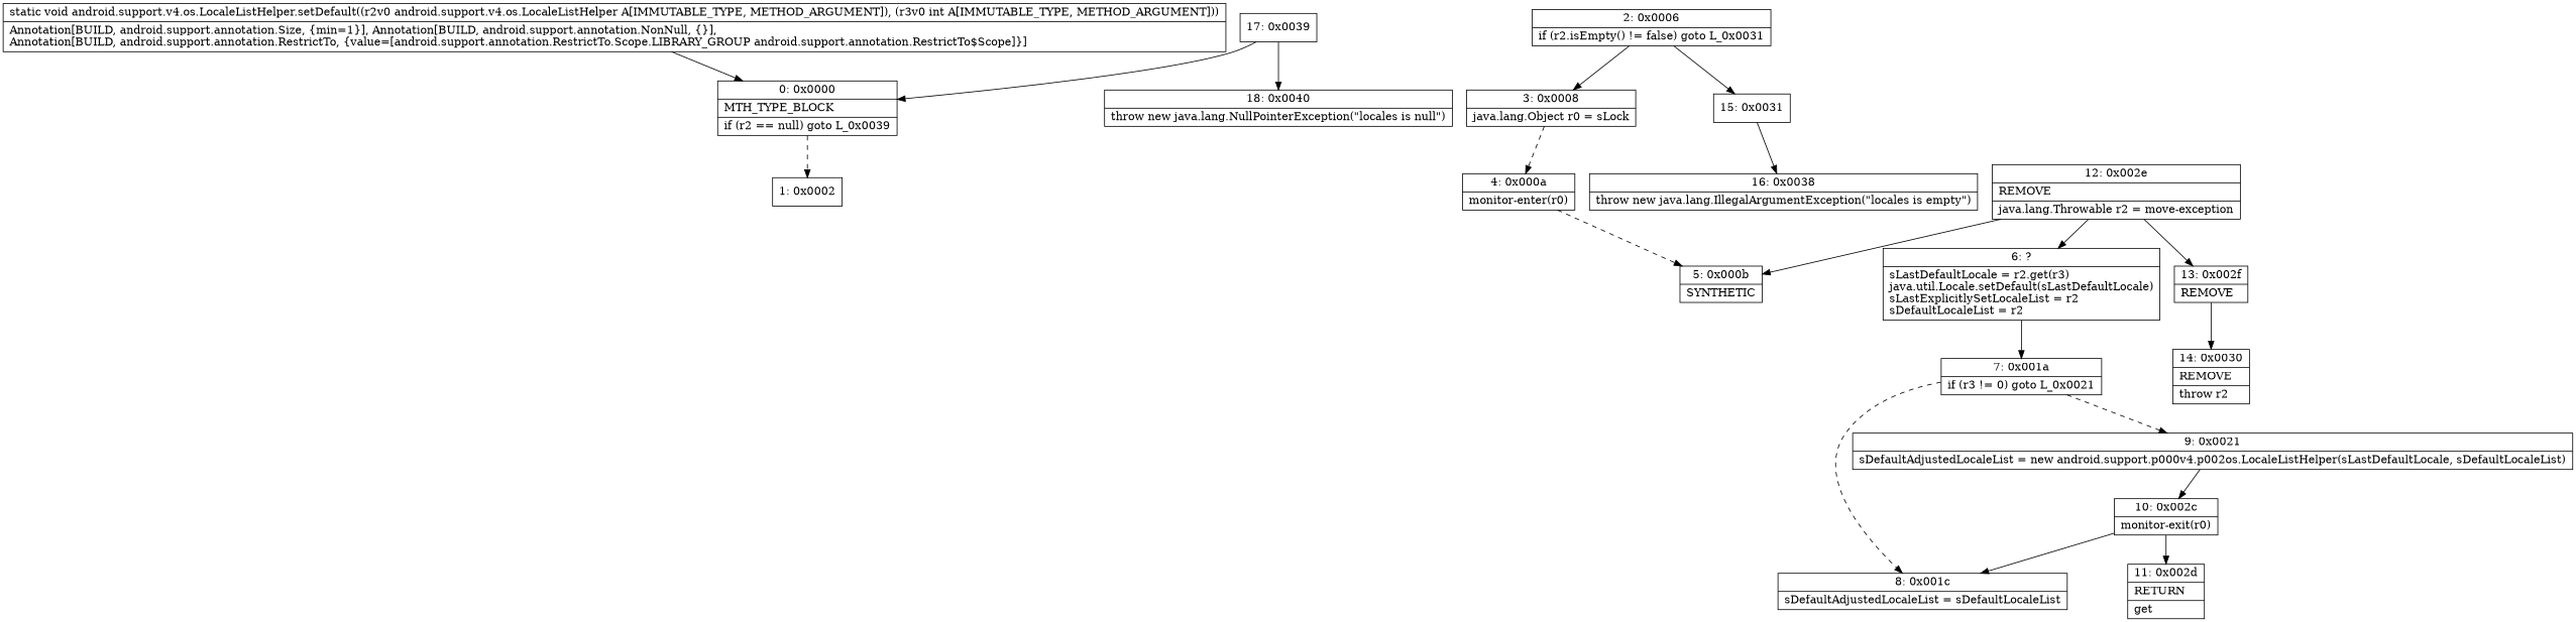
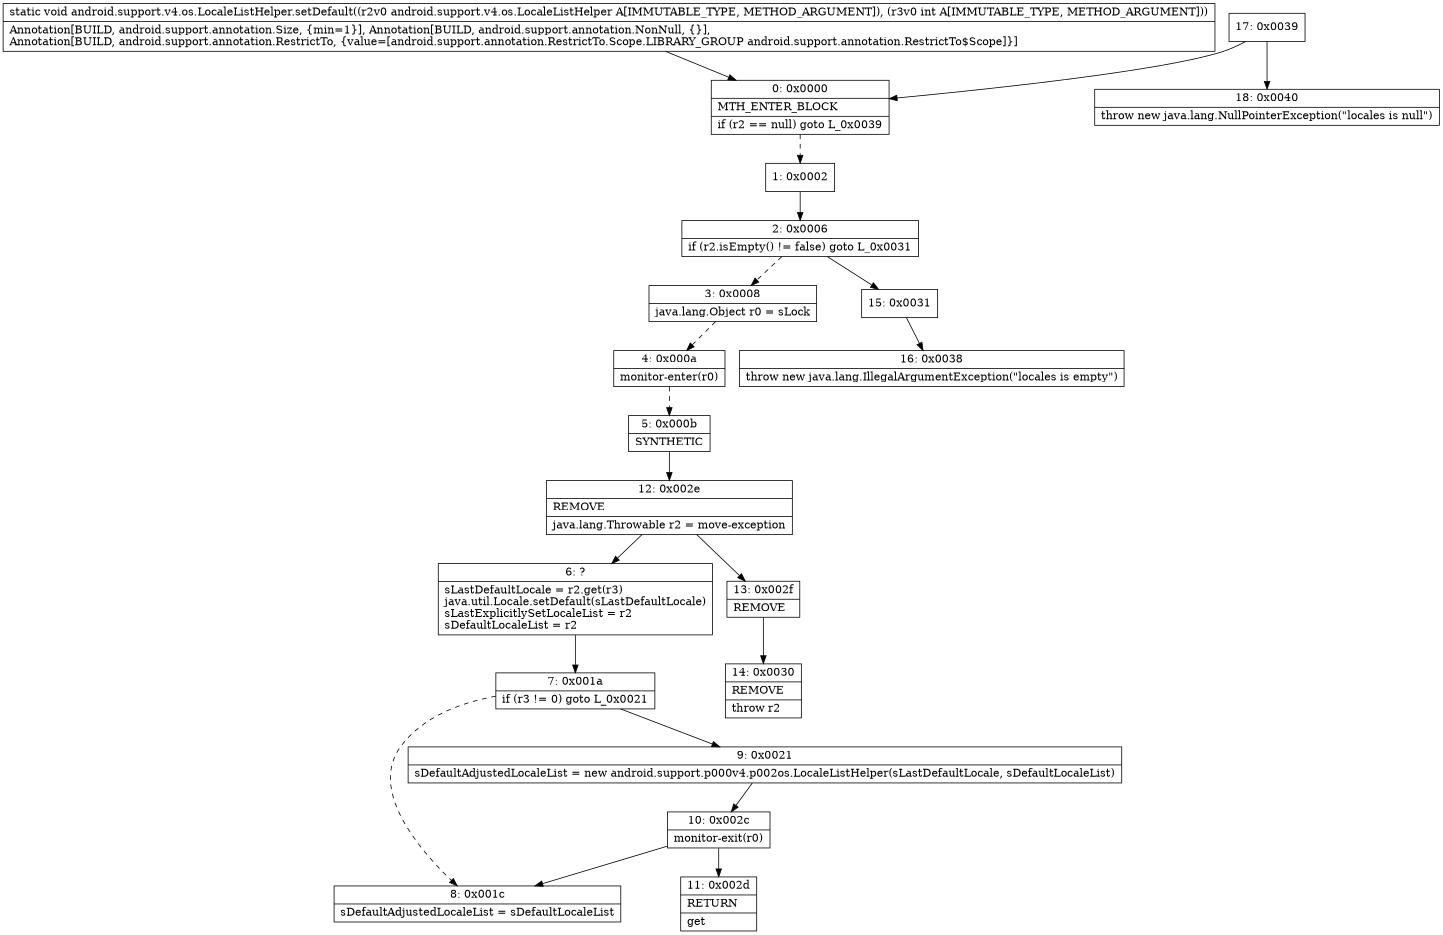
  digraph {
    node [shape=record]
-   n1 [label="{0\:\ 0x0000|MTH_TYPE_BLOCK\l|if (r2 == null) goto L_0x0039\l}"]
+   n1 [label="{0\:\ 0x0000|MTH_ENTER_BLOCK\l|if (r2 == null) goto L_0x0039\l}"]
    n2 [label="{1\:\ 0x0002}"]
    n3 [label="{2\:\ 0x0006|if (r2.isEmpty() != false) goto L_0x0031\l}"]
    n4 [label="{17\:\ 0x0039}"]
    n5 [label="{18\:\ 0x0040|throw new java.lang.NullPointerException(\"locales is null\")\l}"]
    n6 [label="{3\:\ 0x0008|java.lang.Object r0 = sLock\l}"]
    n7 [label="{15\:\ 0x0031}"]
    n8 [label="{4\:\ 0x000a|monitor\-enter(r0)\l}"]
    n9 [label="{16\:\ 0x0038|throw new java.lang.IllegalArgumentException(\"locales is empty\")\l}"]
    n10 [label="{5\:\ 0x000b|SYNTHETIC\l}"]
    n11 [label="{12\:\ 0x002e|REMOVE\l|java.lang.Throwable r2 = move\-exception\l}"]
    n12 [label="{6\:\ ?|sLastDefaultLocale = r2.get(r3)\ljava.util.Locale.setDefault(sLastDefaultLocale)\lsLastExplicitlySetLocaleList = r2\lsDefaultLocaleList = r2\l}"]
    n13 [label="{7\:\ 0x001a|if (r3 != 0) goto L_0x0021\l}"]
    n14 [label="{13\:\ 0x002f|REMOVE\l}"]
    n15 [label="{8\:\ 0x001c|sDefaultAdjustedLocaleList = sDefaultLocaleList\l}"]
    n16 [label="{9\:\ 0x0021|sDefaultAdjustedLocaleList = new android.support.p000v4.p002os.LocaleListHelper(sLastDefaultLocale, sDefaultLocaleList)\l}"]
    n17 [label="{10\:\ 0x002c|monitor\-exit(r0)\l}"]
    n18 [label="{11\:\ 0x002d|RETURN\l|get\l}"]
    n19 [label="{14\:\ 0x0030|REMOVE\l|throw r2\l}"]
    n20 [label="{static void android.support.v4.os.LocaleListHelper.setDefault((r2v0 android.support.v4.os.LocaleListHelper A[IMMUTABLE_TYPE, METHOD_ARGUMENT]), (r3v0 int A[IMMUTABLE_TYPE, METHOD_ARGUMENT]))  | Annotation[BUILD, android.support.annotation.Size, \{min=1\}], Annotation[BUILD, android.support.annotation.NonNull, \{\}], \lAnnotation[BUILD, android.support.annotation.RestrictTo, \{value=[android.support.annotation.RestrictTo.Scope.LIBRARY_GROUP android.support.annotation.RestrictTo$Scope]\}]\l}"]
    n1 -> n2 [style=dashed]
-   n3 -> n6 [style=solid]
+   n2 -> n3
+   n3 -> n6 [style=dashed]
    n3 -> n7
    n4 -> n1
    n4 -> n5
    n6 -> n8 [style=dashed]
    n7 -> n9
    n8 -> n10 [style=dashed]
-   n11 -> n10
+   n10 -> n11
    n11 -> n12
    n11 -> n14
    n12 -> n13
    n13 -> n15 [style=dashed]
-   n13 -> n16 [style=dashed]
+   n13 -> n16
    n14 -> n19
    n16 -> n17
    n17 -> n15
    n17 -> n18
    n20 -> n1
  }
